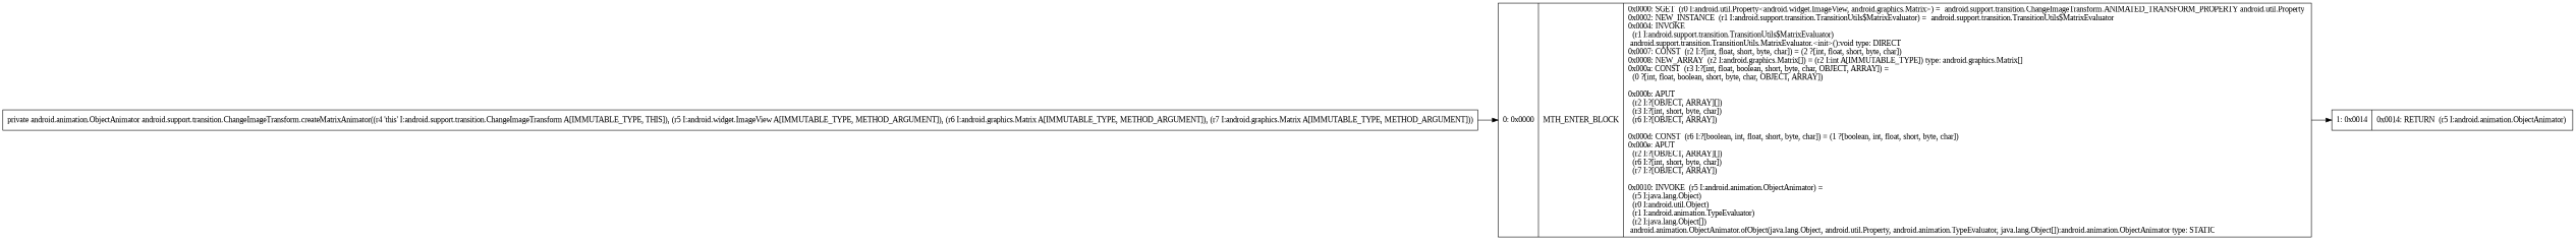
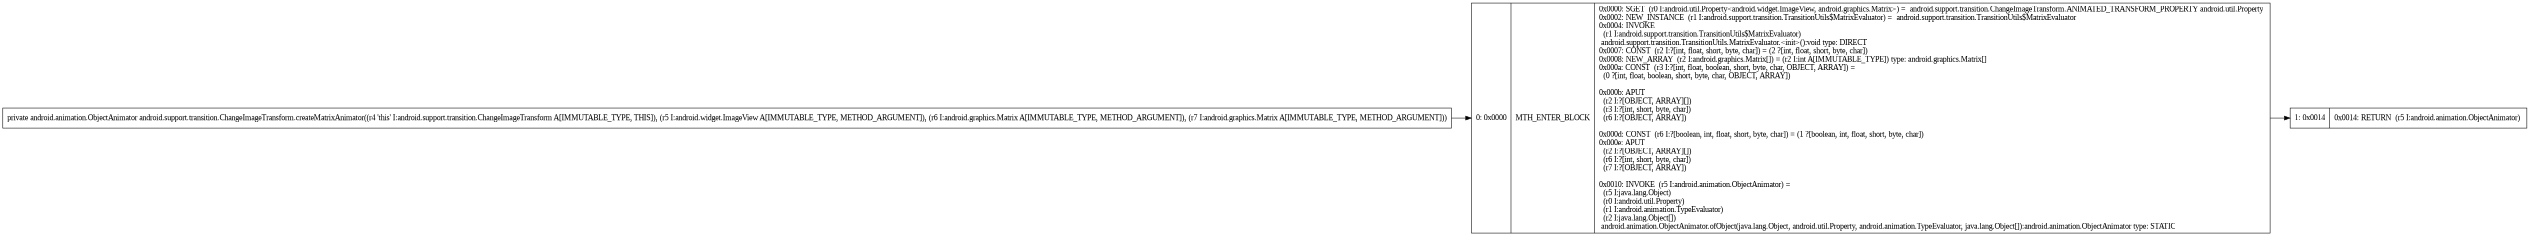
  digraph {
    rankdir=LR
    fontname="Liberation Serif"
    node [shape=record fontname="Liberation Serif"]
    edge [fontname="Liberation Serif"]
-   n1 [label="{0\:\ 0x0000|MTH_ENTER_BLOCK\l|0x0000: SGET  (r0 I:android.util.Property\<android.widget.ImageView, android.graphics.Matrix\>) =  android.support.transition.ChangeImageTransform.ANIMATED_TRANSFORM_PROPERTY android.util.Property \l0x0002: NEW_INSTANCE  (r1 I:android.support.transition.TransitionUtils$MatrixEvaluator) =  android.support.transition.TransitionUtils$MatrixEvaluator \l0x0004: INVOKE  \l  (r1 I:android.support.transition.TransitionUtils$MatrixEvaluator)\l android.support.transition.TransitionUtils.MatrixEvaluator.\<init\>():void type: DIRECT \l0x0007: CONST  (r2 I:?[int, float, short, byte, char]) = (2 ?[int, float, short, byte, char]) \l0x0008: NEW_ARRAY  (r2 I:android.graphics.Matrix[]) = (r2 I:int A[IMMUTABLE_TYPE]) type: android.graphics.Matrix[] \l0x000a: CONST  (r3 I:?[int, float, boolean, short, byte, char, OBJECT, ARRAY]) = \l  (0 ?[int, float, boolean, short, byte, char, OBJECT, ARRAY])\l \l0x000b: APUT  \l  (r2 I:?[OBJECT, ARRAY][])\l  (r3 I:?[int, short, byte, char])\l  (r6 I:?[OBJECT, ARRAY])\l \l0x000d: CONST  (r6 I:?[boolean, int, float, short, byte, char]) = (1 ?[boolean, int, float, short, byte, char]) \l0x000e: APUT  \l  (r2 I:?[OBJECT, ARRAY][])\l  (r6 I:?[int, short, byte, char])\l  (r7 I:?[OBJECT, ARRAY])\l \l0x0010: INVOKE  (r5 I:android.animation.ObjectAnimator) = \l  (r5 I:java.lang.Object)\l  (r0 I:android.util.Object)\l  (r1 I:android.animation.TypeEvaluator)\l  (r2 I:java.lang.Object[])\l android.animation.ObjectAnimator.ofObject(java.lang.Object, android.util.Property, android.animation.TypeEvaluator, java.lang.Object[]):android.animation.ObjectAnimator type: STATIC \l}"]
+   n1 [label="{0\:\ 0x0000|MTH_ENTER_BLOCK\l|0x0000: SGET  (r0 I:android.util.Property\<android.widget.ImageView, android.graphics.Matrix\>) =  android.support.transition.ChangeImageTransform.ANIMATED_TRANSFORM_PROPERTY android.util.Property \l0x0002: NEW_INSTANCE  (r1 I:android.support.transition.TransitionUtils$MatrixEvaluator) =  android.support.transition.TransitionUtils$MatrixEvaluator \l0x0004: INVOKE  \l  (r1 I:android.support.transition.TransitionUtils$MatrixEvaluator)\l android.support.transition.TransitionUtils.MatrixEvaluator.\<init\>():void type: DIRECT \l0x0007: CONST  (r2 I:?[int, float, short, byte, char]) = (2 ?[int, float, short, byte, char]) \l0x0008: NEW_ARRAY  (r2 I:android.graphics.Matrix[]) = (r2 I:int A[IMMUTABLE_TYPE]) type: android.graphics.Matrix[] \l0x000a: CONST  (r3 I:?[int, float, boolean, short, byte, char, OBJECT, ARRAY]) = \l  (0 ?[int, float, boolean, short, byte, char, OBJECT, ARRAY])\l \l0x000b: APUT  \l  (r2 I:?[OBJECT, ARRAY][])\l  (r3 I:?[int, short, byte, char])\l  (r6 I:?[OBJECT, ARRAY])\l \l0x000d: CONST  (r6 I:?[boolean, int, float, short, byte, char]) = (1 ?[boolean, int, float, short, byte, char]) \l0x000e: APUT  \l  (r2 I:?[OBJECT, ARRAY][])\l  (r6 I:?[int, short, byte, char])\l  (r7 I:?[OBJECT, ARRAY])\l \l0x0010: INVOKE  (r5 I:android.animation.ObjectAnimator) = \l  (r5 I:java.lang.Object)\l  (r0 I:android.util.Property)\l  (r1 I:android.animation.TypeEvaluator)\l  (r2 I:java.lang.Object[])\l android.animation.ObjectAnimator.ofObject(java.lang.Object, android.util.Property, android.animation.TypeEvaluator, java.lang.Object[]):android.animation.ObjectAnimator type: STATIC \l}"]
    n2 [label="{1\:\ 0x0014|0x0014: RETURN  (r5 I:android.animation.ObjectAnimator) \l}"]
    n3 [label="{private android.animation.ObjectAnimator android.support.transition.ChangeImageTransform.createMatrixAnimator((r4 'this' I:android.support.transition.ChangeImageTransform A[IMMUTABLE_TYPE, THIS]), (r5 I:android.widget.ImageView A[IMMUTABLE_TYPE, METHOD_ARGUMENT]), (r6 I:android.graphics.Matrix A[IMMUTABLE_TYPE, METHOD_ARGUMENT]), (r7 I:android.graphics.Matrix A[IMMUTABLE_TYPE, METHOD_ARGUMENT])) }"]
    n1 -> n2
    n3 -> n1
  }
